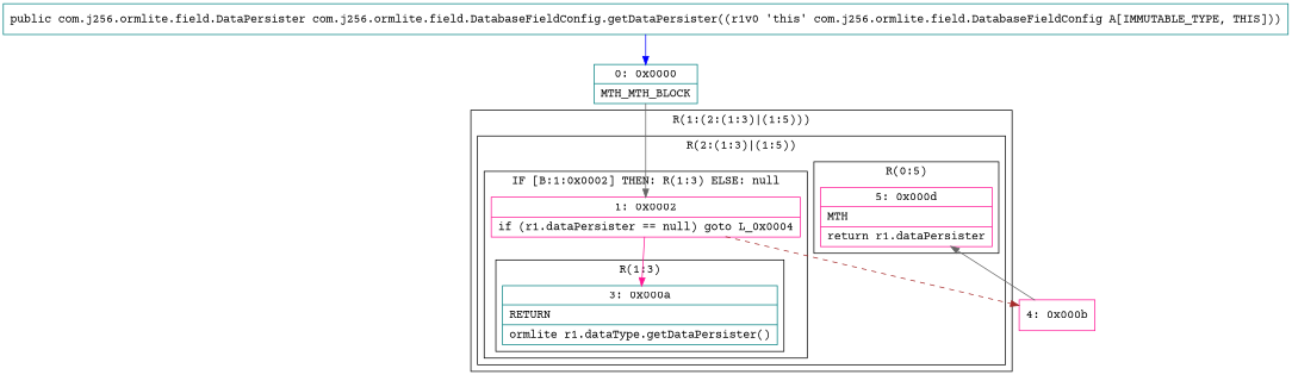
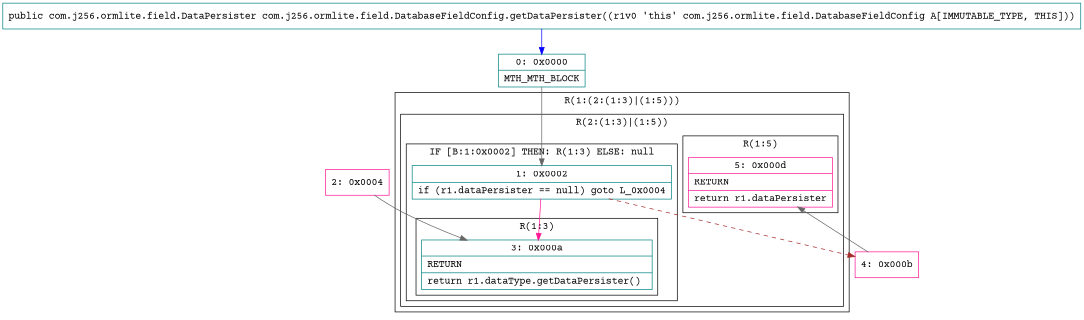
  digraph {
    fontname="Courier Prime"
    node [color=deeppink fontname="Courier Prime" shape=record]
    edge [color=gray40 fontname="Courier Prime"]
-   n1 [color=teal label="{3\:\ 0x000a|RETURN\l|ormlite r1.dataType.getDataPersister()\l}"]
-   n2 [label="{1\:\ 0x0002|if (r1.dataPersister == null) goto L_0x0004\l}"]
-   n3 [label="{5\:\ 0x000d|MTH\l|return r1.dataPersister\l}"]
+   n1 [color=teal label="{3\:\ 0x000a|RETURN\l|return r1.dataType.getDataPersister()\l}"]
+   n2 [color=teal label="{1\:\ 0x0002|if (r1.dataPersister == null) goto L_0x0004\l}"]
+   n3 [label="{5\:\ 0x000d|RETURN\l|return r1.dataPersister\l}"]
    n4 [label="{4\:\ 0x000b}"]
+   n5 [label="{2\:\ 0x0004}"]
    n6 [color=teal label="{0\:\ 0x0000|MTH_MTH_BLOCK\l}"]
    n7 [color=teal label="{public com.j256.ormlite.field.DataPersister com.j256.ormlite.field.DatabaseFieldConfig.getDataPersister((r1v0 'this' com.j256.ormlite.field.DatabaseFieldConfig A[IMMUTABLE_TYPE, THIS])) }"]
    subgraph cluster_1 {
      label="R(1:(2:(1:3)|(1:5)))"
      subgraph cluster_2 {
        label="R(2:(1:3)|(1:5))"
        subgraph cluster_3 {
          label="IF [B:1:0x0002] THEN: R(1:3) ELSE: null"
          n2
          subgraph cluster_4 {
            label="R(1:3)"
            n1
          }
        }
        subgraph cluster_5 {
-         label="R(0:5)"
+         label="R(1:5)"
          n3
        }
      }
    }
    n2 -> n1 [color=deeppink]
    n2 -> n4 [color=brown style=dashed]
    n4 -> n3
+   n5 -> n1
    n6 -> n2
    n7 -> n6 [color=blue]
  }
